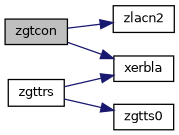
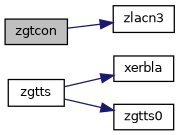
  digraph {
    rankdir=LR
    node [color=black fillcolor=white fontname=Helvetica fontsize=10 shape=record style=filled]
    edge [color=midnightblue fontname=Helvetica fontsize=10 labelfontname=Helvetica labelfontsize=10 style=solid]
    n1 [fillcolor=grey75 fontcolor=black height=0.2 label=zgtcon width=0.4]
    n2 [height=0.2 label=xerbla width=0.4]
-   n3 [height=0.2 label=zlacn2 width=0.4]
-   n4 [height=0.2 label=zgttrs width=0.4]
+   n3 [height=0.2 label=zlacn3 width=0.4]
+   n4 [height=0.2 label=zgtts width=0.4]
    n5 [height=0.2 label=zgtts0 width=0.4]
-   n1 -> n2
    n1 -> n3
    n4 -> n2
    n4 -> n5
  }
